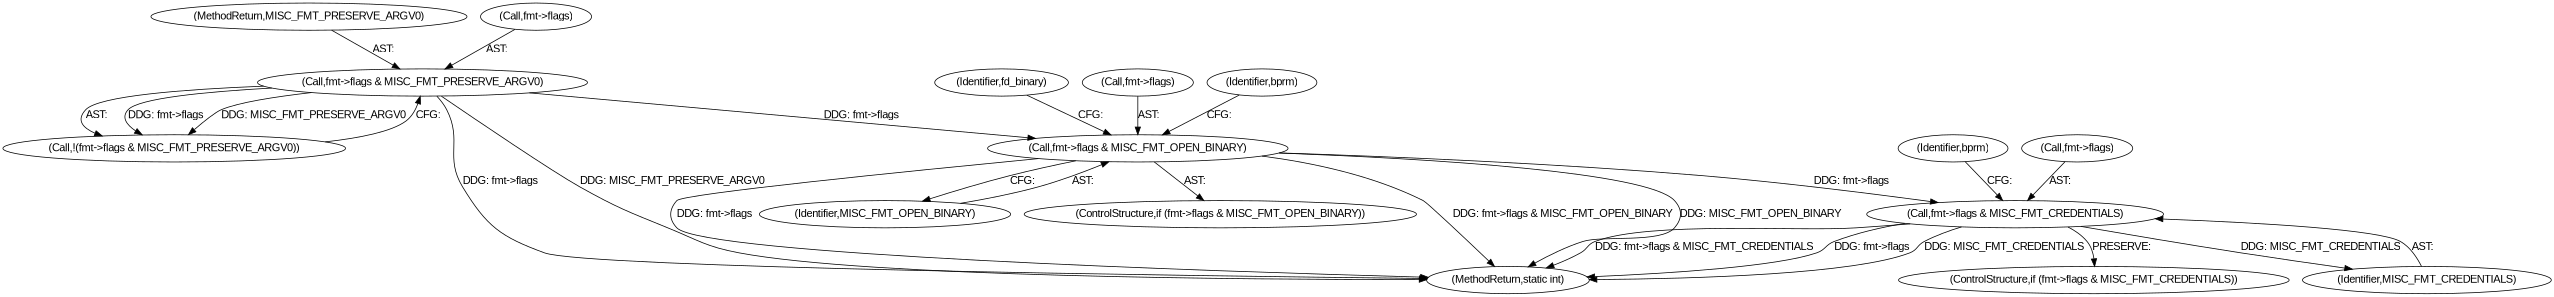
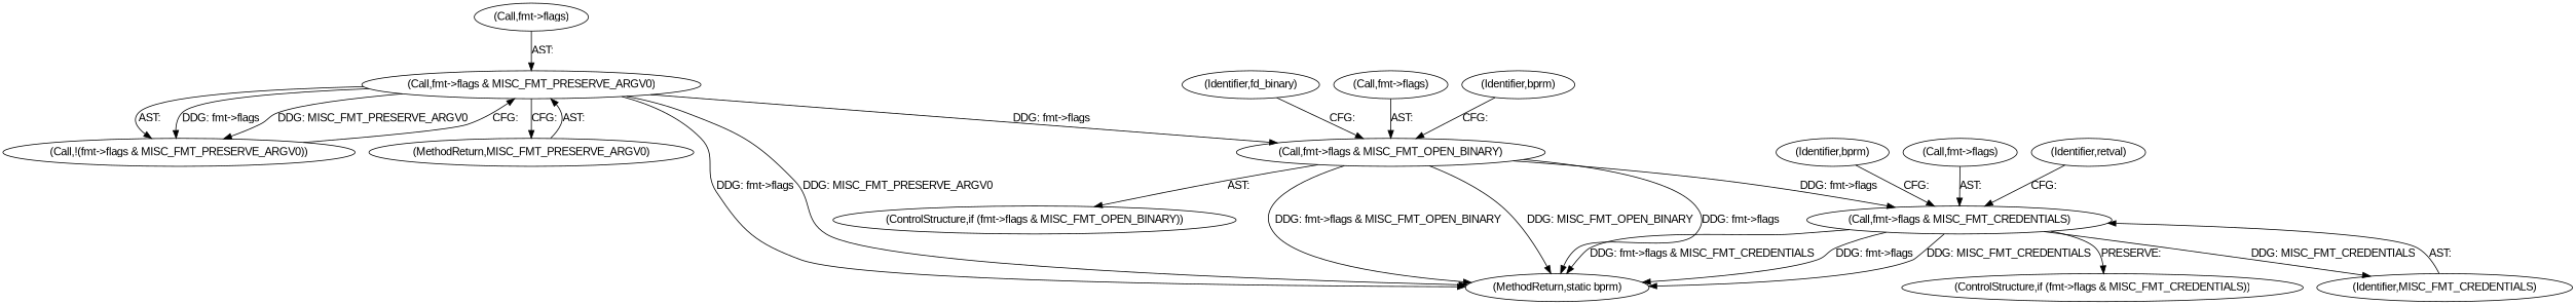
  digraph {
    fontname="Liberation Sans"
    node [fontname="Liberation Sans"]
    edge [fontname="Liberation Sans"]
    n1 [label="(Call,fmt->flags & MISC_FMT_OPEN_BINARY)"]
    n2 [label="(Call,fmt->flags & MISC_FMT_CREDENTIALS)"]
    n3 [label="(ControlStructure,if (fmt->flags & MISC_FMT_OPEN_BINARY))"]
-   n4 [label="(MethodReturn,static int)"]
-   n5 [label="(Identifier,MISC_FMT_OPEN_BINARY)"]
+   n4 [label="(MethodReturn,static bprm)"]
    n6 [label="(ControlStructure,if (fmt->flags & MISC_FMT_CREDENTIALS))"]
    n7 [label="(Identifier,MISC_FMT_CREDENTIALS)"]
    n8 [label="(Call,fmt->flags & MISC_FMT_PRESERVE_ARGV0)"]
    n9 [label="(Call,!(fmt->flags & MISC_FMT_PRESERVE_ARGV0))"]
    n10 [label="(MethodReturn,MISC_FMT_PRESERVE_ARGV0)"]
    n11 [label="(Identifier,bprm)"]
    n12 [label="(Identifier,fd_binary)"]
    n13 [label="(Call,fmt->flags)"]
    n14 [label="(Call,fmt->flags)"]
    n15 [label="(Identifier,bprm)"]
+   n16 [label="(Identifier,retval)"]
    n17 [label="(Call,fmt->flags)"]
    n1 -> n2 [label="DDG: fmt->flags"]
    n1 -> n3 [label="AST: "]
    n1 -> n4 [label="DDG: fmt->flags & MISC_FMT_OPEN_BINARY"]
    n1 -> n4 [label="DDG: MISC_FMT_OPEN_BINARY"]
    n1 -> n4 [label="DDG: fmt->flags"]
-   n1 -> n5 [label="CFG: "]
    n2 -> n4 [label="DDG: fmt->flags"]
    n2 -> n4 [label="DDG: MISC_FMT_CREDENTIALS"]
    n2 -> n4 [label="DDG: fmt->flags & MISC_FMT_CREDENTIALS"]
    n2 -> n6 [label="PRESERVE: "]
    n2 -> n7 [label="DDG: MISC_FMT_CREDENTIALS"]
-   n5 -> n1 [label="AST: "]
    n7 -> n2 [label="AST: "]
    n8 -> n1 [label="DDG: fmt->flags"]
    n8 -> n4 [label="DDG: fmt->flags"]
    n8 -> n4 [label="DDG: MISC_FMT_PRESERVE_ARGV0"]
    n8 -> n9 [label="AST: "]
    n8 -> n9 [label="DDG: fmt->flags"]
    n8 -> n9 [label="DDG: MISC_FMT_PRESERVE_ARGV0"]
+   n8 -> n10 [label="CFG: "]
    n9 -> n8 [label="CFG: "]
    n10 -> n8 [label="AST: "]
    n11 -> n2 [label="CFG: "]
    n12 -> n1 [label="CFG: "]
    n13 -> n2 [label="AST: "]
    n14 -> n1 [label="AST: "]
    n15 -> n1 [label="CFG: "]
+   n16 -> n2 [label="CFG: "]
    n17 -> n8 [label="AST: "]
  }
